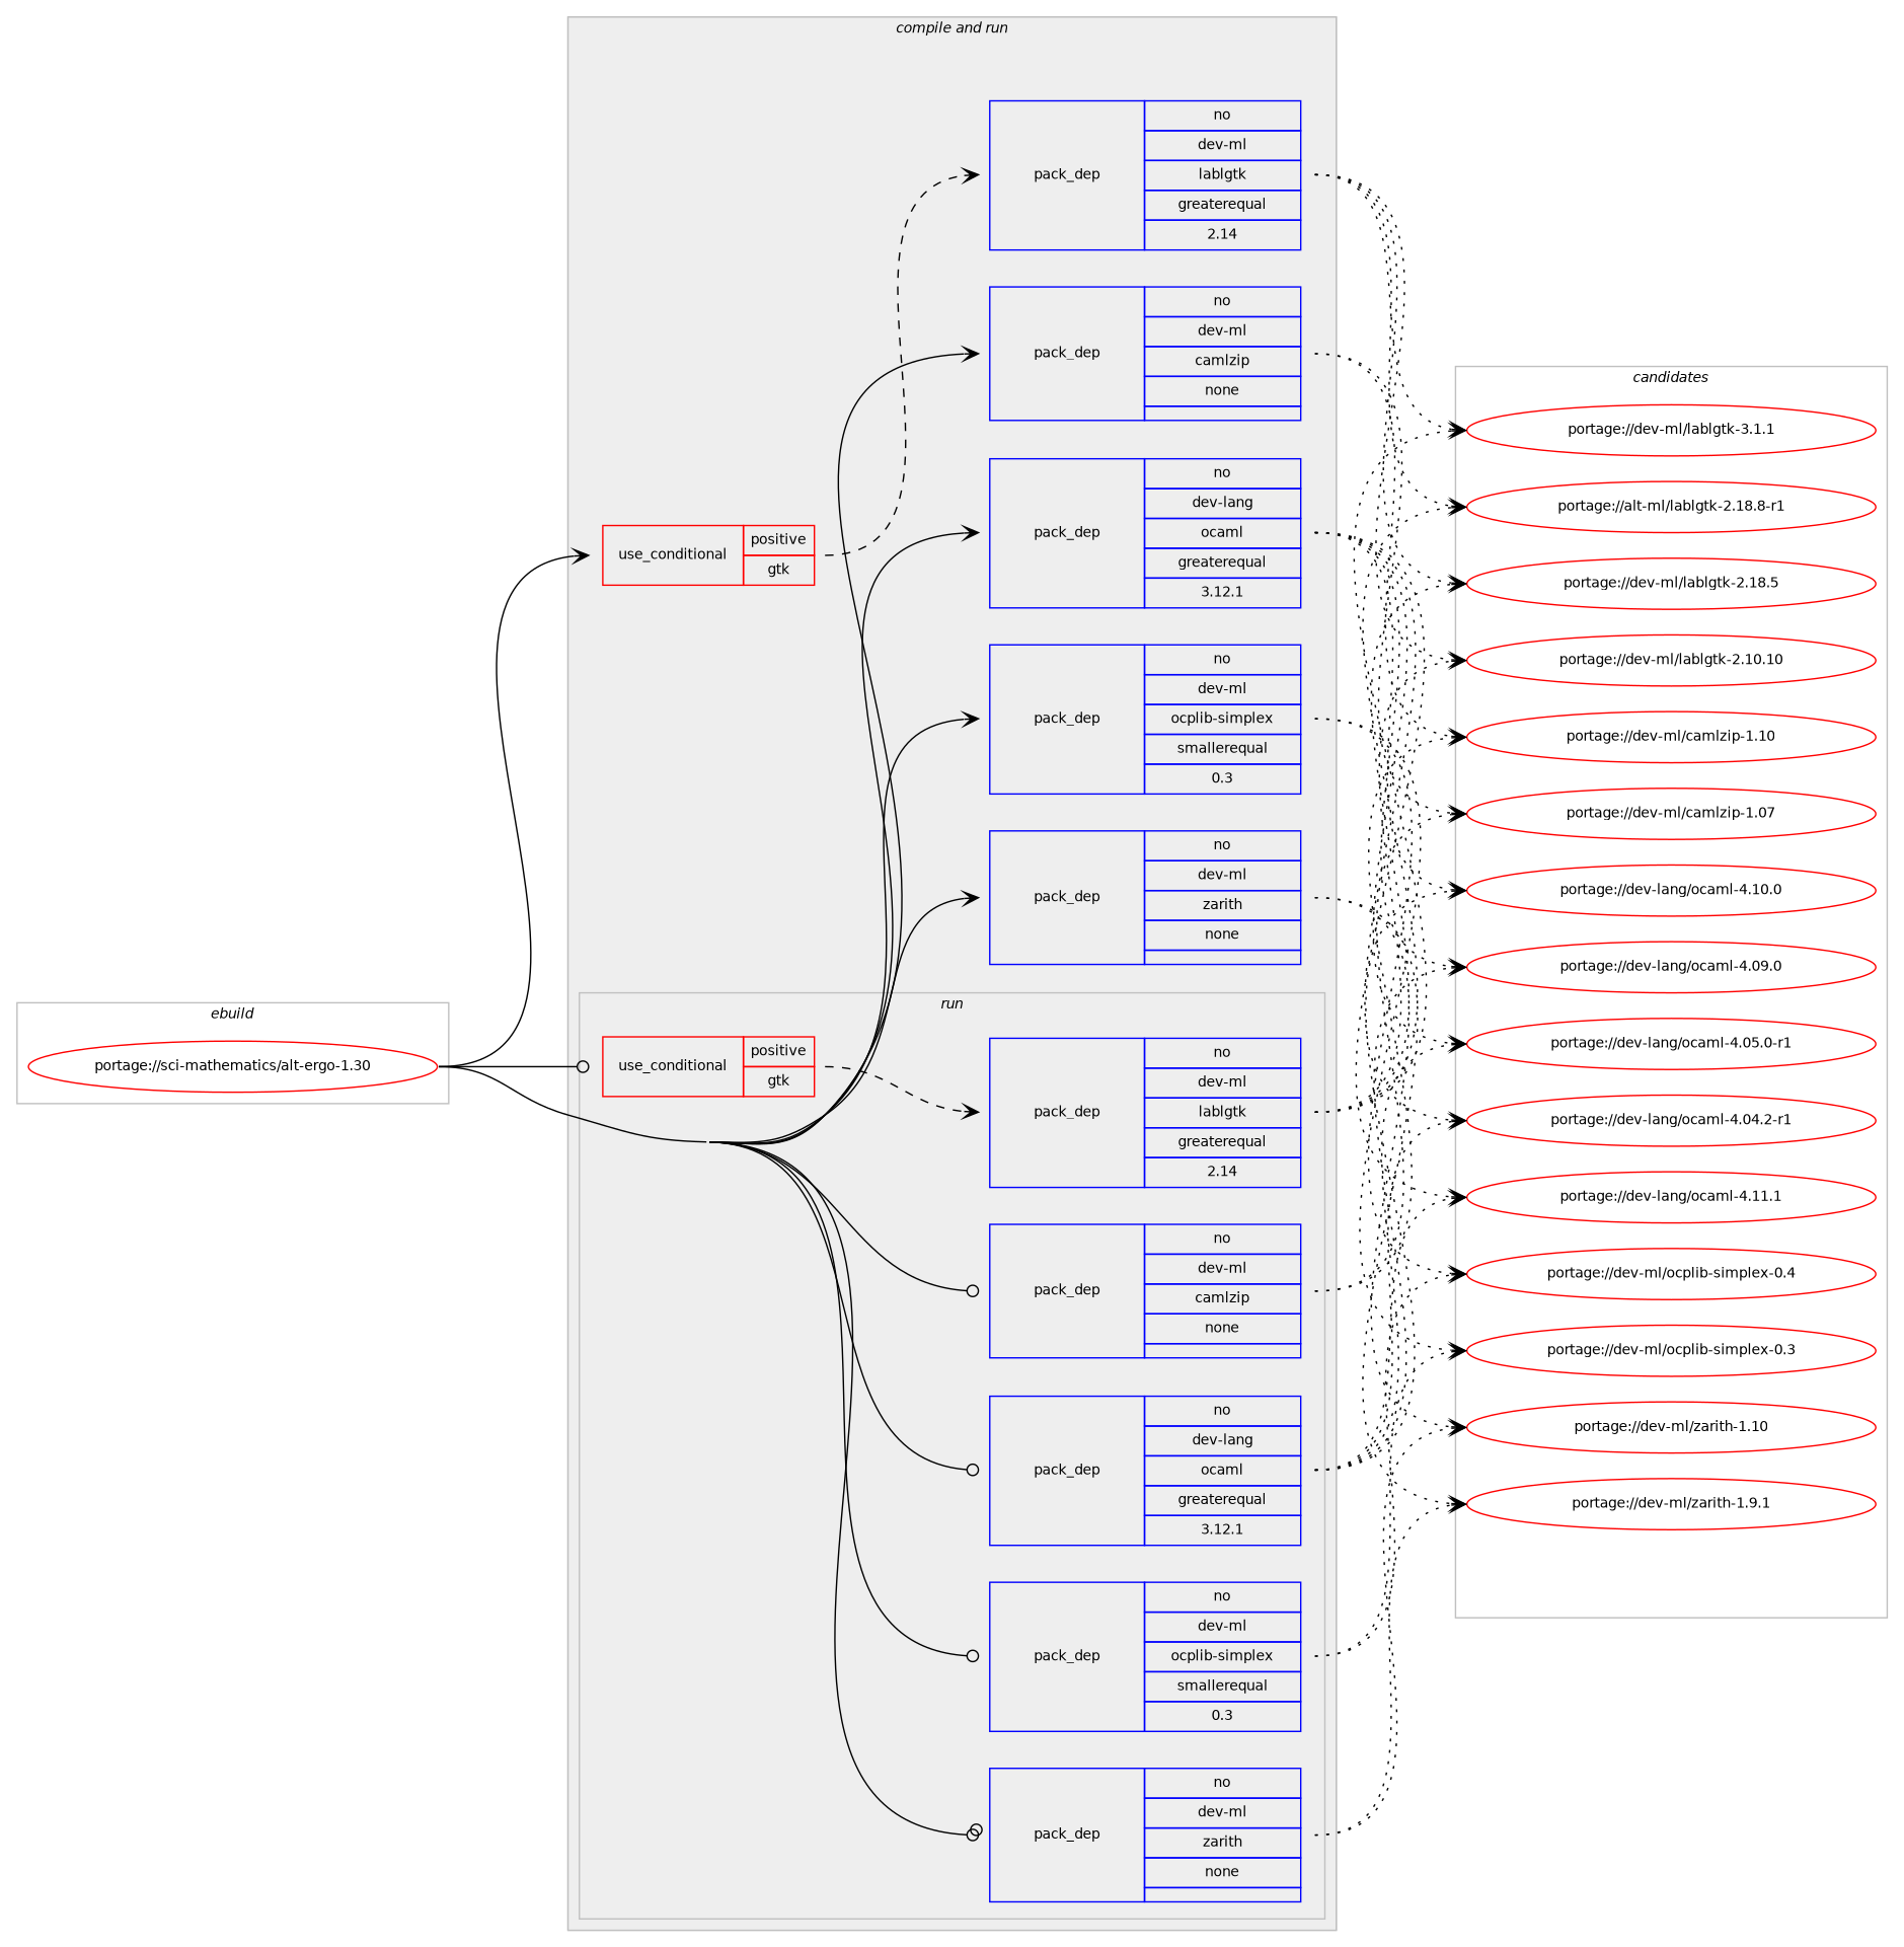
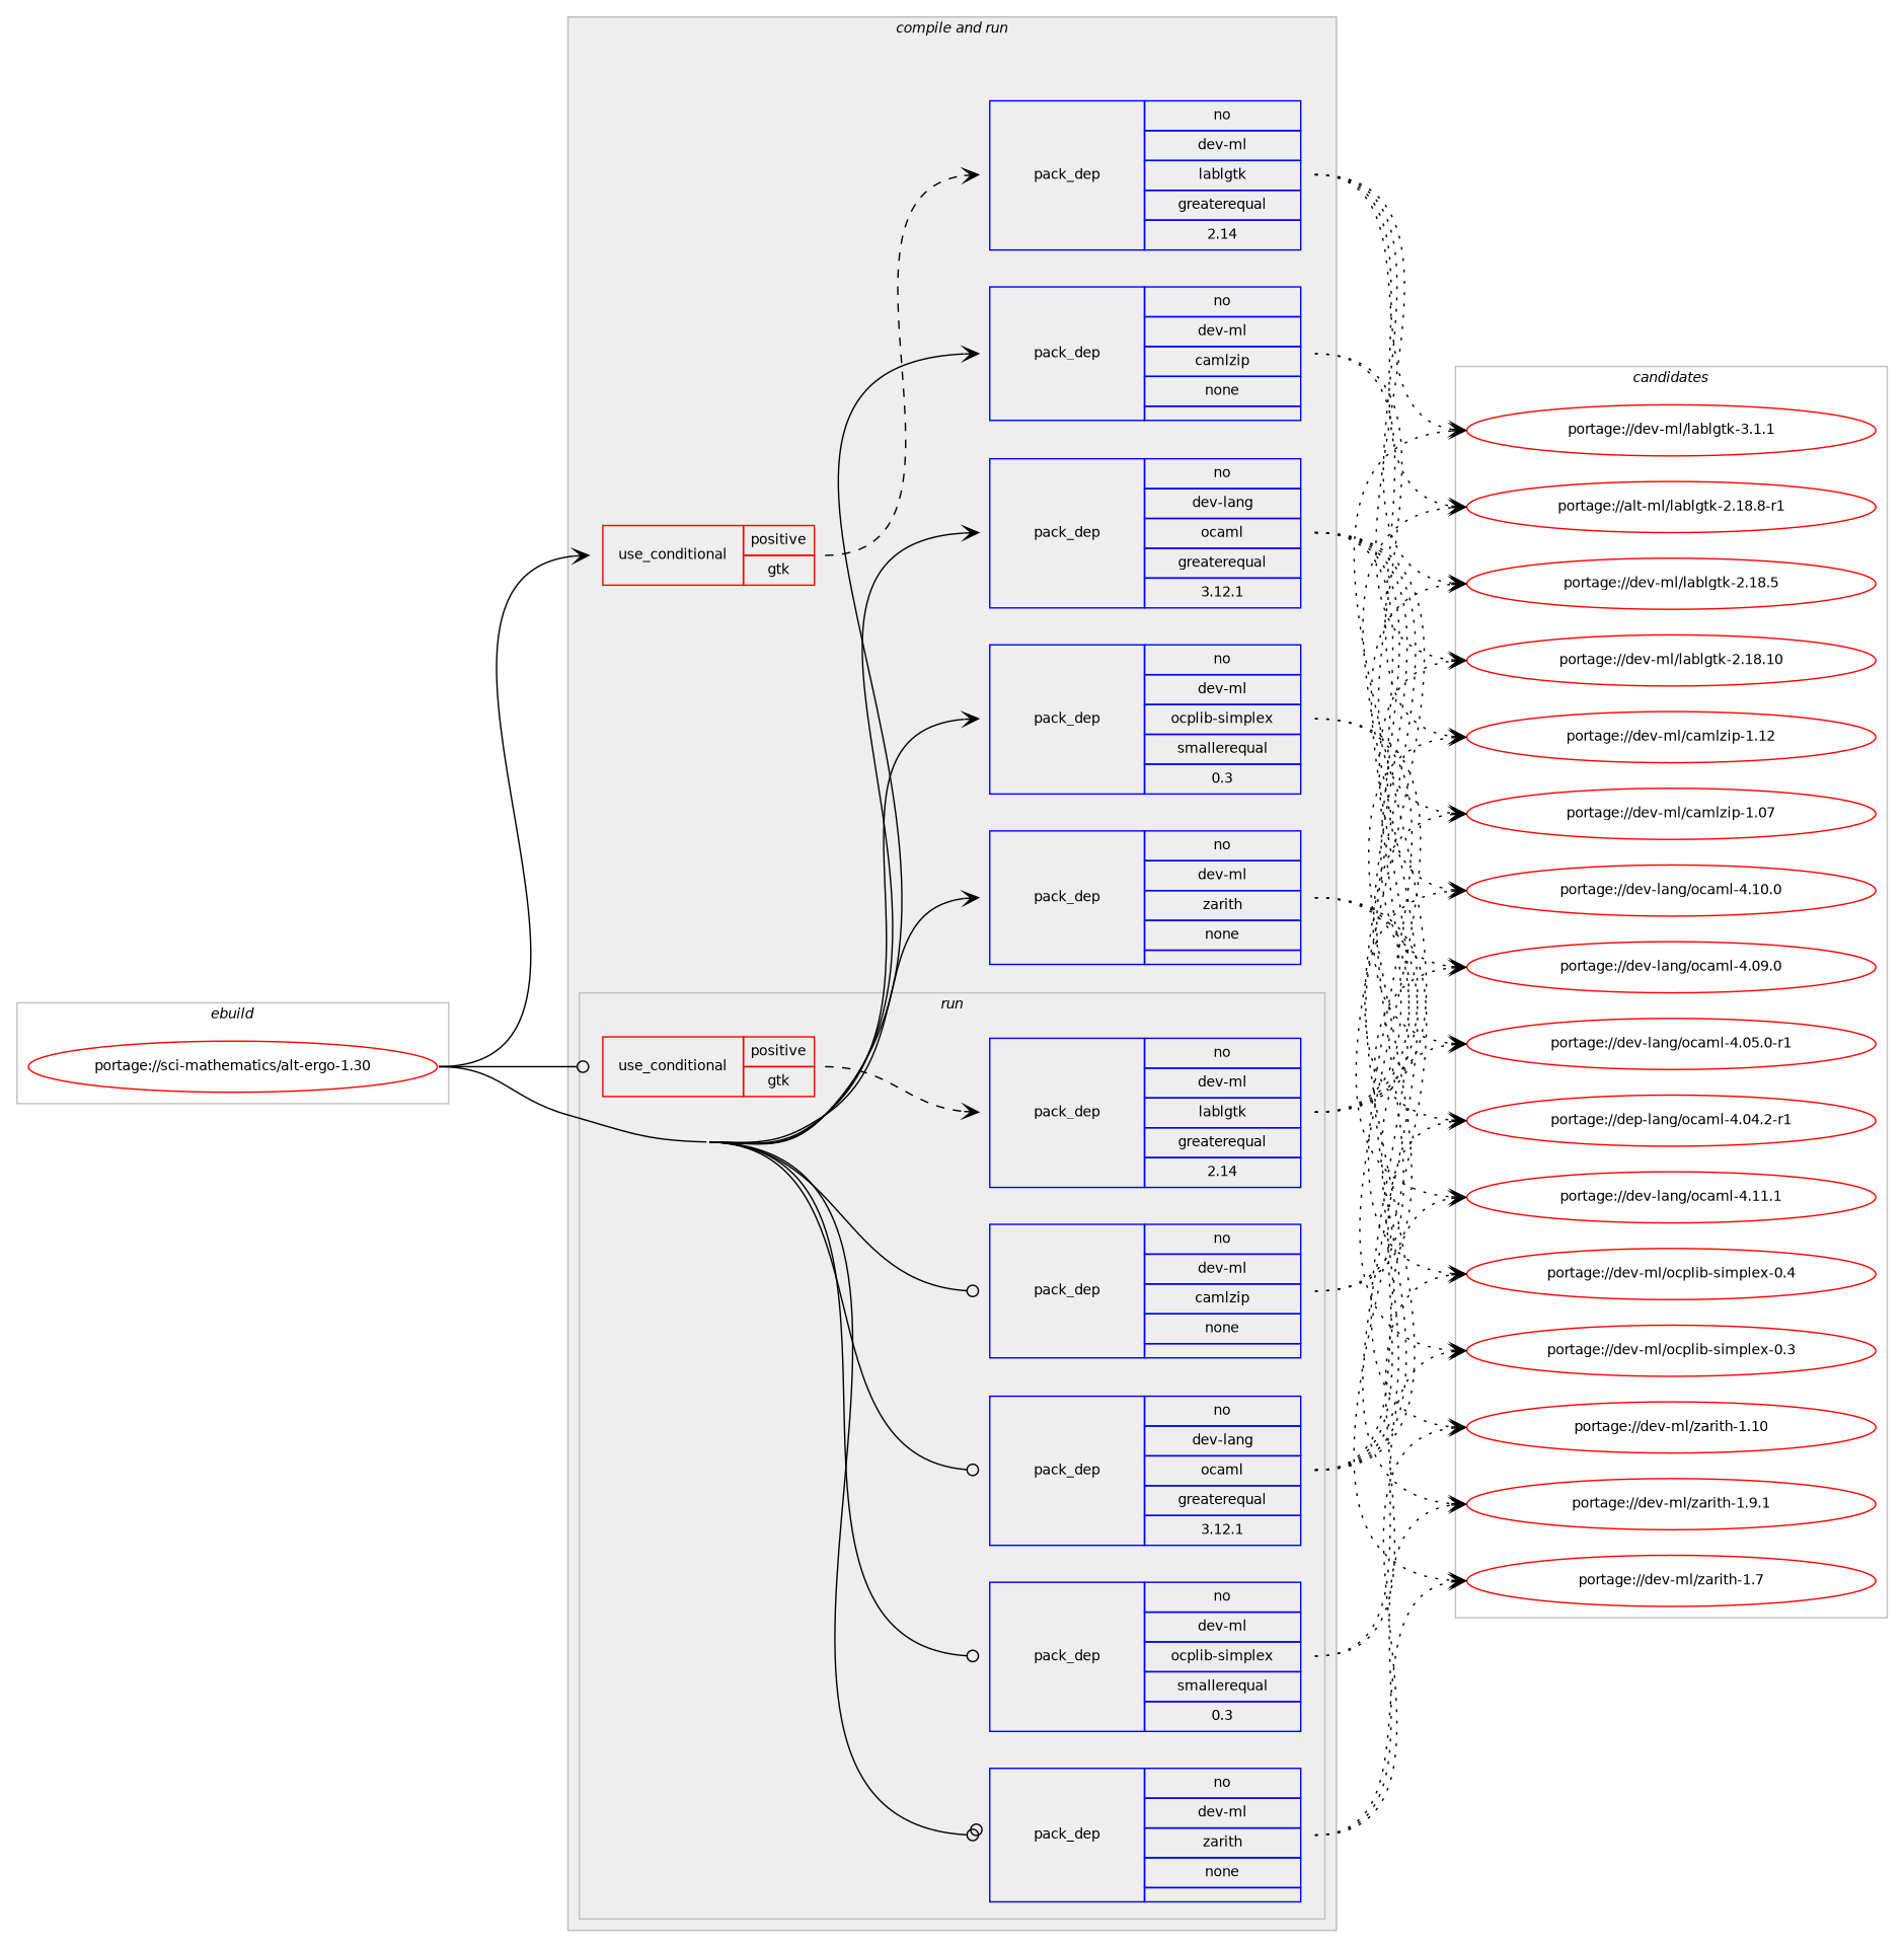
  digraph {
    compound=true
    concentrate=true
    fontname=Helvetica
    fontsize=10
    newrank=true
    rankdir=LR
    ranksep=1.5
    node [color=red fontname=Helvetica fontsize=10]
    edge [arrowhead=vee headport=w style=dotted tailport=e weight=100]
    n1 [label="portage://sci-mathematics/alt-ergo-1.30" width=4]
    n2 [color=blue label=<<TABLE BORDER="0" CELLBORDER="1" CELLSPACING="0" CELLPADDING="4" WIDTH="220"><TR><TD ROWSPAN="6" CELLPADDING="30">pack_dep</TD></TR><TR><TD WIDTH="110">no</TD></TR><TR><TD>dev-ml</TD></TR><TR><TD>lablgtk</TD></TR><TR><TD>greaterequal</TD></TR><TR><TD>2.14</TD></TR></TABLE>> shape=none]
    n3 [label=<<TABLE BORDER="0" CELLBORDER="1" CELLSPACING="0" CELLPADDING="4"><TR><TD ROWSPAN="3" CELLPADDING="10">use_conditional</TD></TR><TR><TD>positive</TD></TR><TR><TD>gtk</TD></TR></TABLE>> shape=none]
    n4 [color=blue label=<<TABLE BORDER="0" CELLBORDER="1" CELLSPACING="0" CELLPADDING="4" WIDTH="220"><TR><TD ROWSPAN="6" CELLPADDING="30">pack_dep</TD></TR><TR><TD WIDTH="110">no</TD></TR><TR><TD>dev-lang</TD></TR><TR><TD>ocaml</TD></TR><TR><TD>greaterequal</TD></TR><TR><TD>3.12.1</TD></TR></TABLE>> shape=none]
    n5 [color=blue label=<<TABLE BORDER="0" CELLBORDER="1" CELLSPACING="0" CELLPADDING="4" WIDTH="220"><TR><TD ROWSPAN="6" CELLPADDING="30">pack_dep</TD></TR><TR><TD WIDTH="110">no</TD></TR><TR><TD>dev-ml</TD></TR><TR><TD>camlzip</TD></TR><TR><TD>none</TD></TR><TR><TD></TD></TR></TABLE>> shape=none]
    n6 [color=blue label=<<TABLE BORDER="0" CELLBORDER="1" CELLSPACING="0" CELLPADDING="4" WIDTH="220"><TR><TD ROWSPAN="6" CELLPADDING="30">pack_dep</TD></TR><TR><TD WIDTH="110">no</TD></TR><TR><TD>dev-ml</TD></TR><TR><TD>ocplib-simplex</TD></TR><TR><TD>smallerequal</TD></TR><TR><TD>0.3</TD></TR></TABLE>> shape=none]
    n7 [color=blue label=<<TABLE BORDER="0" CELLBORDER="1" CELLSPACING="0" CELLPADDING="4" WIDTH="220"><TR><TD ROWSPAN="6" CELLPADDING="30">pack_dep</TD></TR><TR><TD WIDTH="110">no</TD></TR><TR><TD>dev-ml</TD></TR><TR><TD>zarith</TD></TR><TR><TD>none</TD></TR><TR><TD></TD></TR></TABLE>> shape=none]
    n8 [color=blue label=<<TABLE BORDER="0" CELLBORDER="1" CELLSPACING="0" CELLPADDING="4" WIDTH="220"><TR><TD ROWSPAN="6" CELLPADDING="30">pack_dep</TD></TR><TR><TD WIDTH="110">no</TD></TR><TR><TD>dev-ml</TD></TR><TR><TD>ocplib-simplex</TD></TR><TR><TD>smallerequal</TD></TR><TR><TD>0.3</TD></TR></TABLE>> shape=none]
    n9 [color=blue label=<<TABLE BORDER="0" CELLBORDER="1" CELLSPACING="0" CELLPADDING="4" WIDTH="220"><TR><TD ROWSPAN="6" CELLPADDING="30">pack_dep</TD></TR><TR><TD WIDTH="110">no</TD></TR><TR><TD>dev-ml</TD></TR><TR><TD>lablgtk</TD></TR><TR><TD>greaterequal</TD></TR><TR><TD>2.14</TD></TR></TABLE>> shape=none]
    n10 [label=<<TABLE BORDER="0" CELLBORDER="1" CELLSPACING="0" CELLPADDING="4"><TR><TD ROWSPAN="3" CELLPADDING="10">use_conditional</TD></TR><TR><TD>positive</TD></TR><TR><TD>gtk</TD></TR></TABLE>> shape=none]
    n11 [color=blue label=<<TABLE BORDER="0" CELLBORDER="1" CELLSPACING="0" CELLPADDING="4" WIDTH="220"><TR><TD ROWSPAN="6" CELLPADDING="30">pack_dep</TD></TR><TR><TD WIDTH="110">no</TD></TR><TR><TD>dev-lang</TD></TR><TR><TD>ocaml</TD></TR><TR><TD>greaterequal</TD></TR><TR><TD>3.12.1</TD></TR></TABLE>> shape=none]
    n12 [color=blue label=<<TABLE BORDER="0" CELLBORDER="1" CELLSPACING="0" CELLPADDING="4" WIDTH="220"><TR><TD ROWSPAN="6" CELLPADDING="30">pack_dep</TD></TR><TR><TD WIDTH="110">no</TD></TR><TR><TD>dev-ml</TD></TR><TR><TD>camlzip</TD></TR><TR><TD>none</TD></TR><TR><TD></TD></TR></TABLE>> shape=none]
    n13 [color=blue label=<<TABLE BORDER="0" CELLBORDER="1" CELLSPACING="0" CELLPADDING="4" WIDTH="220"><TR><TD ROWSPAN="6" CELLPADDING="30">pack_dep</TD></TR><TR><TD WIDTH="110">no</TD></TR><TR><TD>dev-ml</TD></TR><TR><TD>zarith</TD></TR><TR><TD>none</TD></TR><TR><TD></TD></TR></TABLE>> shape=none]
    n14 [label="portage://dev-ml/lablgtk-3.1.1" width=4]
    n15 [label="portage://alt-ml/lablgtk-2.18.8-r1" width=4]
    n16 [label="portage://dev-ml/lablgtk-2.18.5" width=4]
-   n17 [label="portage://dev-ml/lablgtk-2.10.10" width=4]
+   n17 [label="portage://dev-ml/lablgtk-2.18.10" width=4]
    n18 [label="portage://dev-lang/ocaml-4.11.1" width=4]
    n19 [label="portage://dev-lang/ocaml-4.10.0" width=4]
    n20 [label="portage://dev-lang/ocaml-4.09.0" width=4]
    n21 [label="portage://dev-lang/ocaml-4.05.0-r1" width=4]
-   n22 [label="portage://dev-lang/ocaml-4.04.2-r1" width=4]
-   n23 [label="portage://dev-ml/camlzip-1.10" width=4]
+   n22 [label="portage://dep-lang/ocaml-4.04.2-r1" width=4]
+   n23 [label="portage://dev-ml/camlzip-1.12" width=4]
    n24 [label="portage://dev-ml/camlzip-1.07" width=4]
    n25 [label="portage://dev-ml/ocplib-simplex-0.4" width=4]
    n26 [label="portage://dev-ml/ocplib-simplex-0.3" width=4]
    n27 [label="portage://dev-ml/zarith-1.9.1" width=4]
+   n28 [label="portage://dev-ml/zarith-1.7" width=4]
    n29 [label="portage://dev-ml/zarith-1.10" width=4]
    subgraph cluster_1 {
      color=gray
      label=<<i>ebuild</i>>
      rank=same
      n1
    }
    subgraph cluster_2 {
      color=gray
      label=<<i>dependencies</i>>
      subgraph cluster_3 {
        color=gray
        fillcolor="#eeeeee"
        label=<<i>compile</i>>
        style=filled
        subgraph sub_4 {
          color=gray
          fillcolor="#eeeeee"
          label=<<i>compile</i>>
          style=filled
          n3
          subgraph sub_5 {
            color=gray
            fillcolor="#eeeeee"
            label=<<i>compile</i>>
            style=filled
            n2
          }
        }
        subgraph sub_6 {
          color=gray
          fillcolor="#eeeeee"
          label=<<i>compile</i>>
          style=filled
          n4
        }
        subgraph sub_7 {
          color=gray
          fillcolor="#eeeeee"
          label=<<i>compile</i>>
          style=filled
          n5
        }
        subgraph sub_8 {
          color=gray
          fillcolor="#eeeeee"
          label=<<i>compile</i>>
          style=filled
          n6
        }
        subgraph sub_9 {
          color=gray
          fillcolor="#eeeeee"
          label=<<i>compile</i>>
          style=filled
          n7
        }
      }
      subgraph cluster_10 {
        color=gray
        fillcolor="#eeeeee"
        label=<<i>compile and run</i>>
        style=filled
      }
      subgraph cluster_11 {
        color=gray
        fillcolor="#eeeeee"
        label=<<i>run</i>>
        style=filled
        subgraph sub_12 {
          color=gray
          fillcolor="#eeeeee"
          label=<<i>run</i>>
          style=filled
          n8
        }
        subgraph sub_13 {
          color=gray
          fillcolor="#eeeeee"
          label=<<i>run</i>>
          style=filled
          n10
          subgraph sub_14 {
            color=gray
            fillcolor="#eeeeee"
            label=<<i>run</i>>
            style=filled
            n9
          }
        }
        subgraph sub_15 {
          color=gray
          fillcolor="#eeeeee"
          label=<<i>run</i>>
          style=filled
          n11
        }
        subgraph sub_16 {
          color=gray
          fillcolor="#eeeeee"
          label=<<i>run</i>>
          style=filled
          n12
        }
        subgraph sub_17 {
          color=gray
          fillcolor="#eeeeee"
          label=<<i>run</i>>
          style=filled
          n13
        }
      }
    }
    subgraph cluster_18 {
      color=gray
      label=<<i>candidates</i>>
      rank=same
      subgraph sub_19 {
        color=black
        label=<<i>candidates</i>>
        nodesep=1
        rank=same
        n14
        n15
        n16
        n17
      }
      subgraph sub_20 {
        color=black
        label=<<i>candidates</i>>
        nodesep=1
        rank=same
        n18
        n19
        n20
        n21
        n22
      }
      subgraph sub_21 {
        color=black
        label=<<i>candidates</i>>
        nodesep=1
        rank=same
        n23
        n24
      }
      subgraph sub_22 {
        color=black
        label=<<i>candidates</i>>
        nodesep=1
        rank=same
        n25
        n26
      }
      subgraph sub_23 {
        color=black
        label=<<i>candidates</i>>
        nodesep=1
        rank=same
        n27
+       n28
        n29
      }
      subgraph sub_24 {
        color=black
        label=<<i>candidates</i>>
        nodesep=1
        rank=same
        n14
        n15
        n16
        n17
      }
      subgraph sub_25 {
        color=black
        label=<<i>candidates</i>>
        nodesep=1
        rank=same
        n18
        n19
        n20
        n21
        n22
      }
      subgraph sub_26 {
        color=black
        label=<<i>candidates</i>>
        nodesep=1
        rank=same
        n23
        n24
      }
      subgraph sub_27 {
        color=black
        label=<<i>candidates</i>>
        nodesep=1
        rank=same
        n25
        n26
      }
      subgraph sub_28 {
        color=black
        label=<<i>candidates</i>>
        nodesep=1
        rank=same
        n27
+       n28
        n29
      }
    }
    n1 -> n3 [style=solid weight=20]
    n1 -> n4 [style=solid weight=20]
    n1 -> n5 [style=solid weight=20]
    n1 -> n6 [style=solid weight=20]
    n1 -> n7 [style=solid weight=20]
    n1 -> n8 [arrowhead=odot style=solid weight=20]
    n1 -> n10 [arrowhead=odot style=solid weight=20]
    n1 -> n11 [arrowhead=odot style=solid weight=20]
    n1 -> n12 [arrowhead=odot style=solid weight=20]
    n1 -> n13 [arrowhead=odot style=solid weight=20]
    n2 -> n14
    n2 -> n15
    n2 -> n16
    n2 -> n17
    n3 -> n2 [style=dashed weight=20]
    n4 -> n18
    n4 -> n19
    n4 -> n20
    n4 -> n21
    n4 -> n22
    n5 -> n23
    n5 -> n24
    n6 -> n25
    n6 -> n26
    n7 -> n27
+   n7 -> n28
    n7 -> n29
    n8 -> n25
    n8 -> n26
    n9 -> n14
    n9 -> n15
    n9 -> n16
    n9 -> n17
    n10 -> n9 [style=dashed weight=20]
    n11 -> n18
    n11 -> n19
    n11 -> n20
    n11 -> n21
    n11 -> n22
    n12 -> n23
    n12 -> n24
    n13 -> n27
+   n13 -> n28
    n13 -> n29
  }
